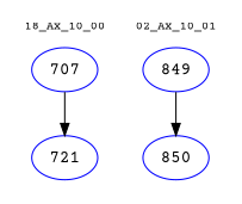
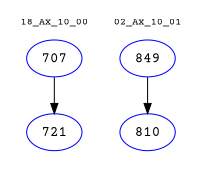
  digraph {
    fontname="Courier Prime"
    node [color=blue fontname="Courier Prime"]
    edge [color=black fontname="Courier Prime"]
    n1 [label=707]
    n2 [label=721]
    n3 [label=849]
-   n4 [label=850]
+   n4 [label=810]
    subgraph cluster_1 {
      color=white
      fontsize=10
      label="18_Ax_10_00"
      n1
      n2
    }
    subgraph cluster_2 {
      color=white
      fontsize=10
      label="02_Ax_10_01"
      n3
      n4
    }
    n1 -> n2
    n3 -> n4
  }
